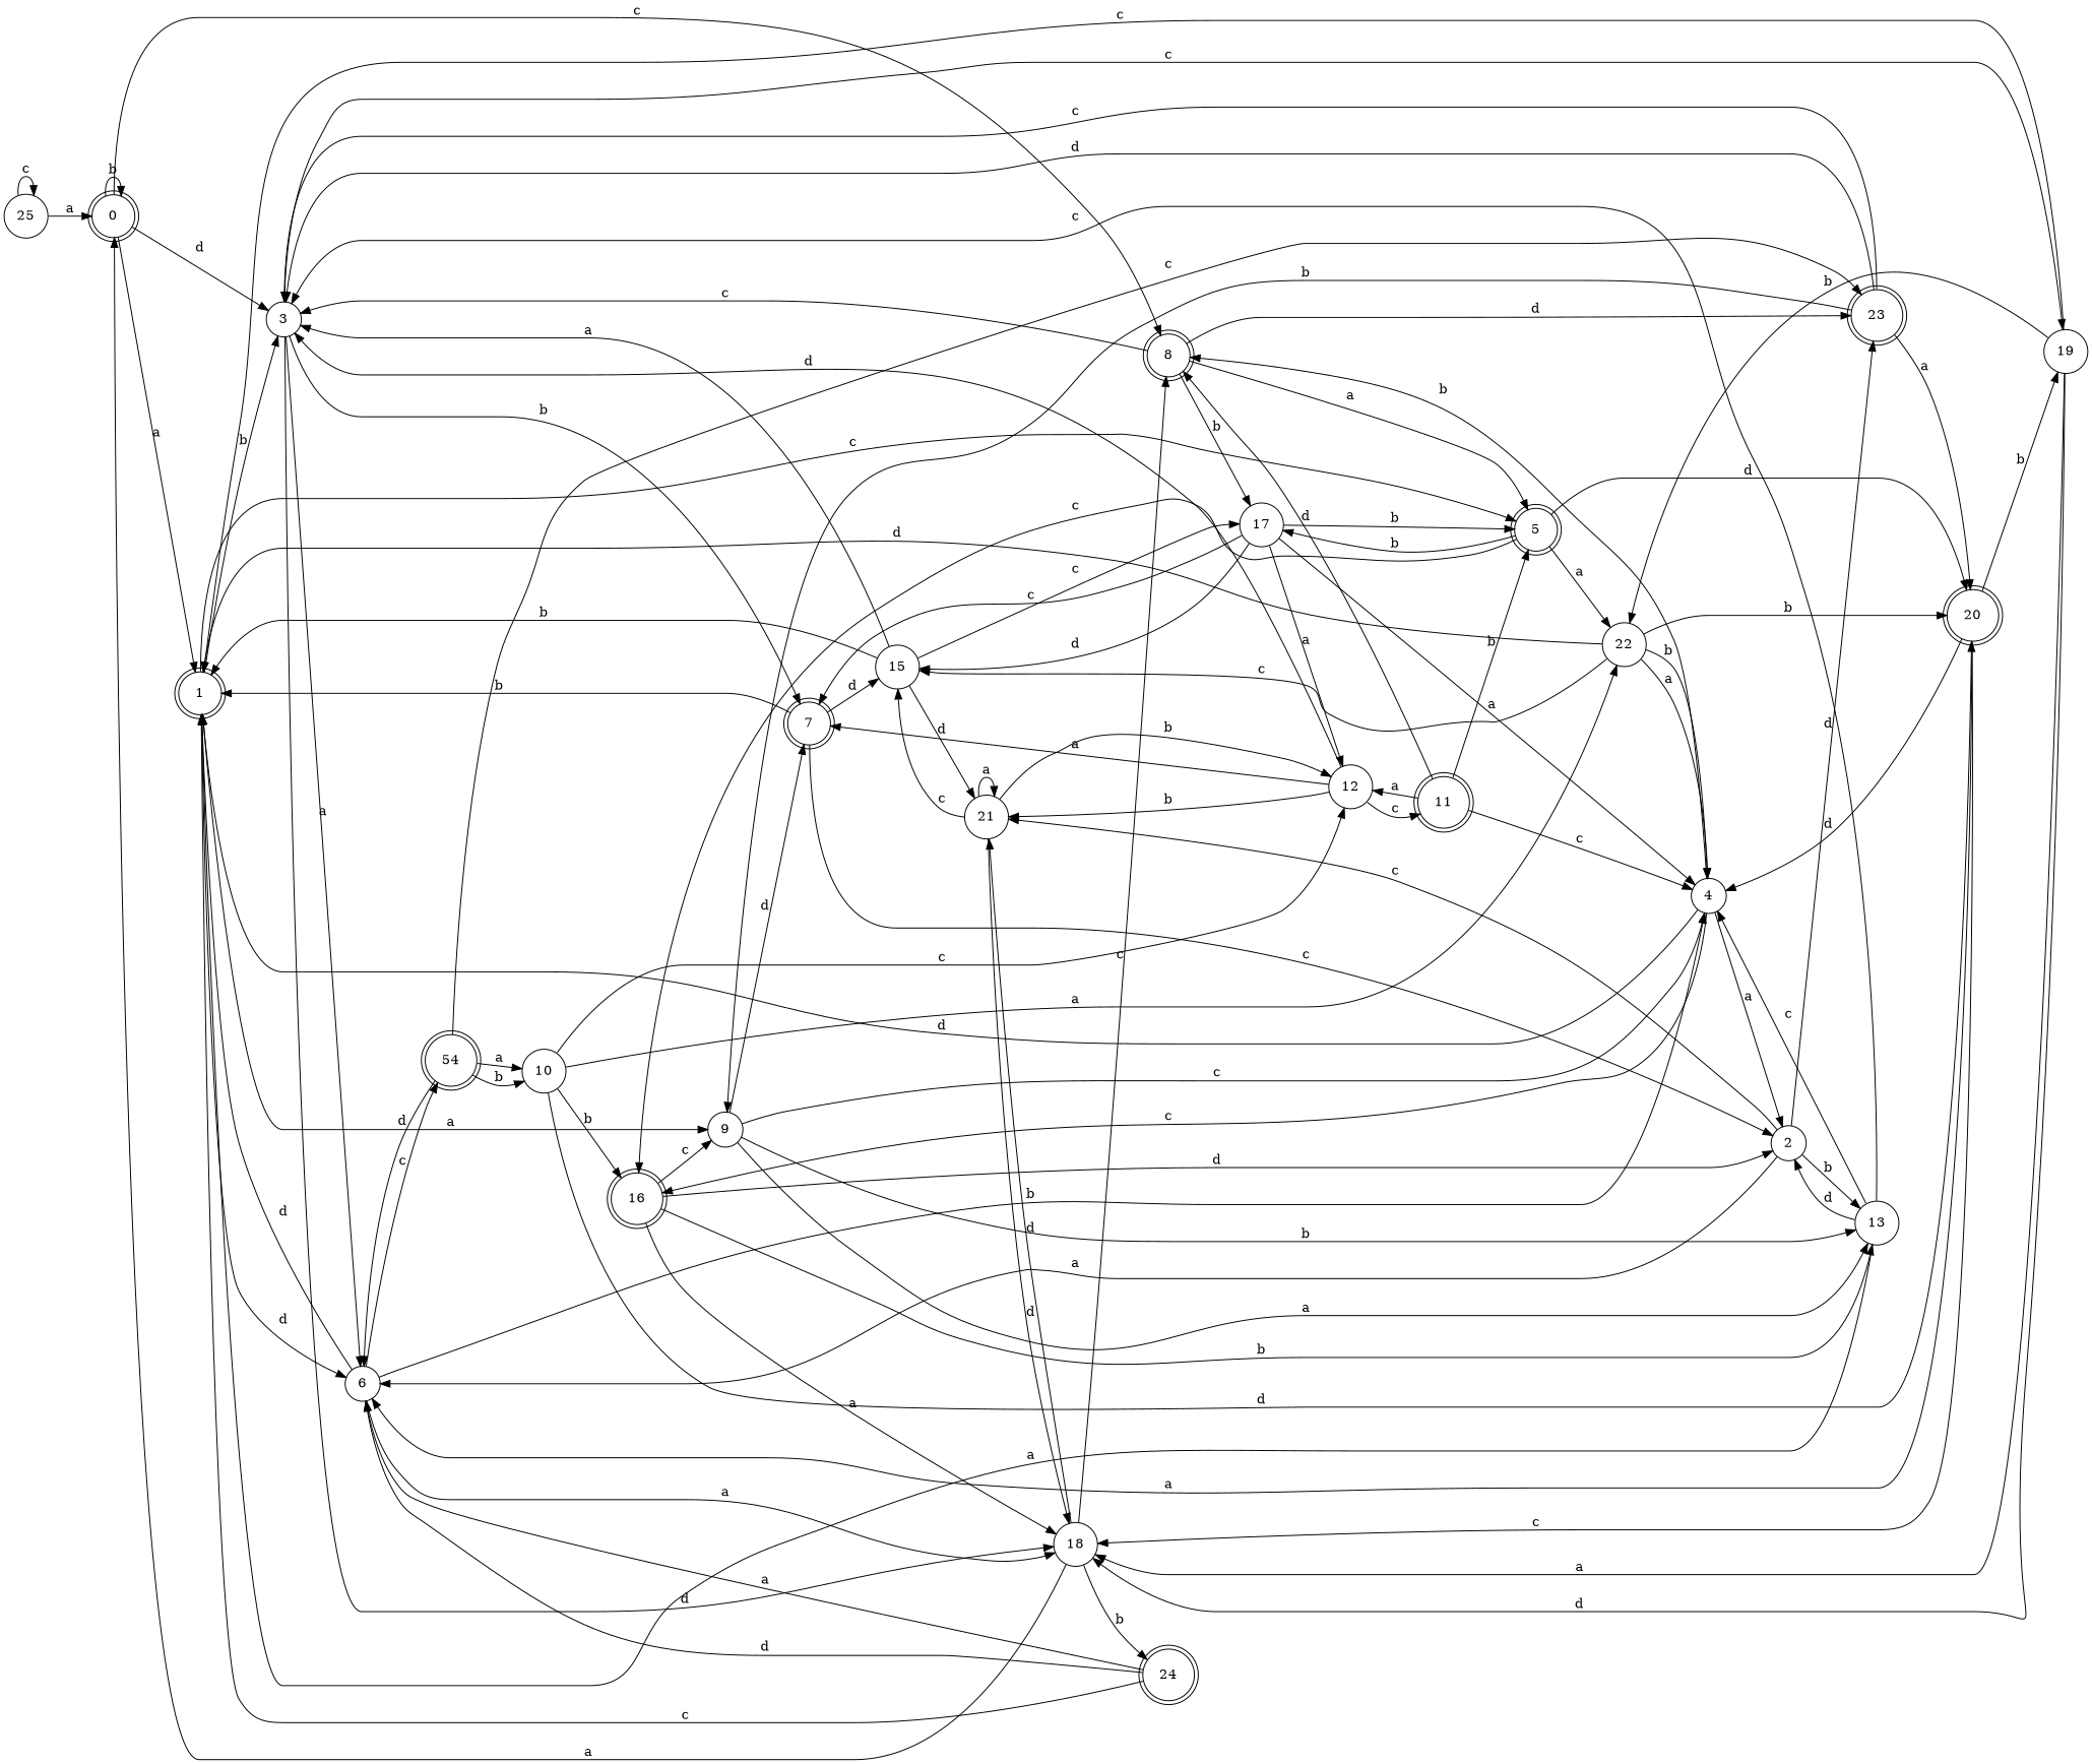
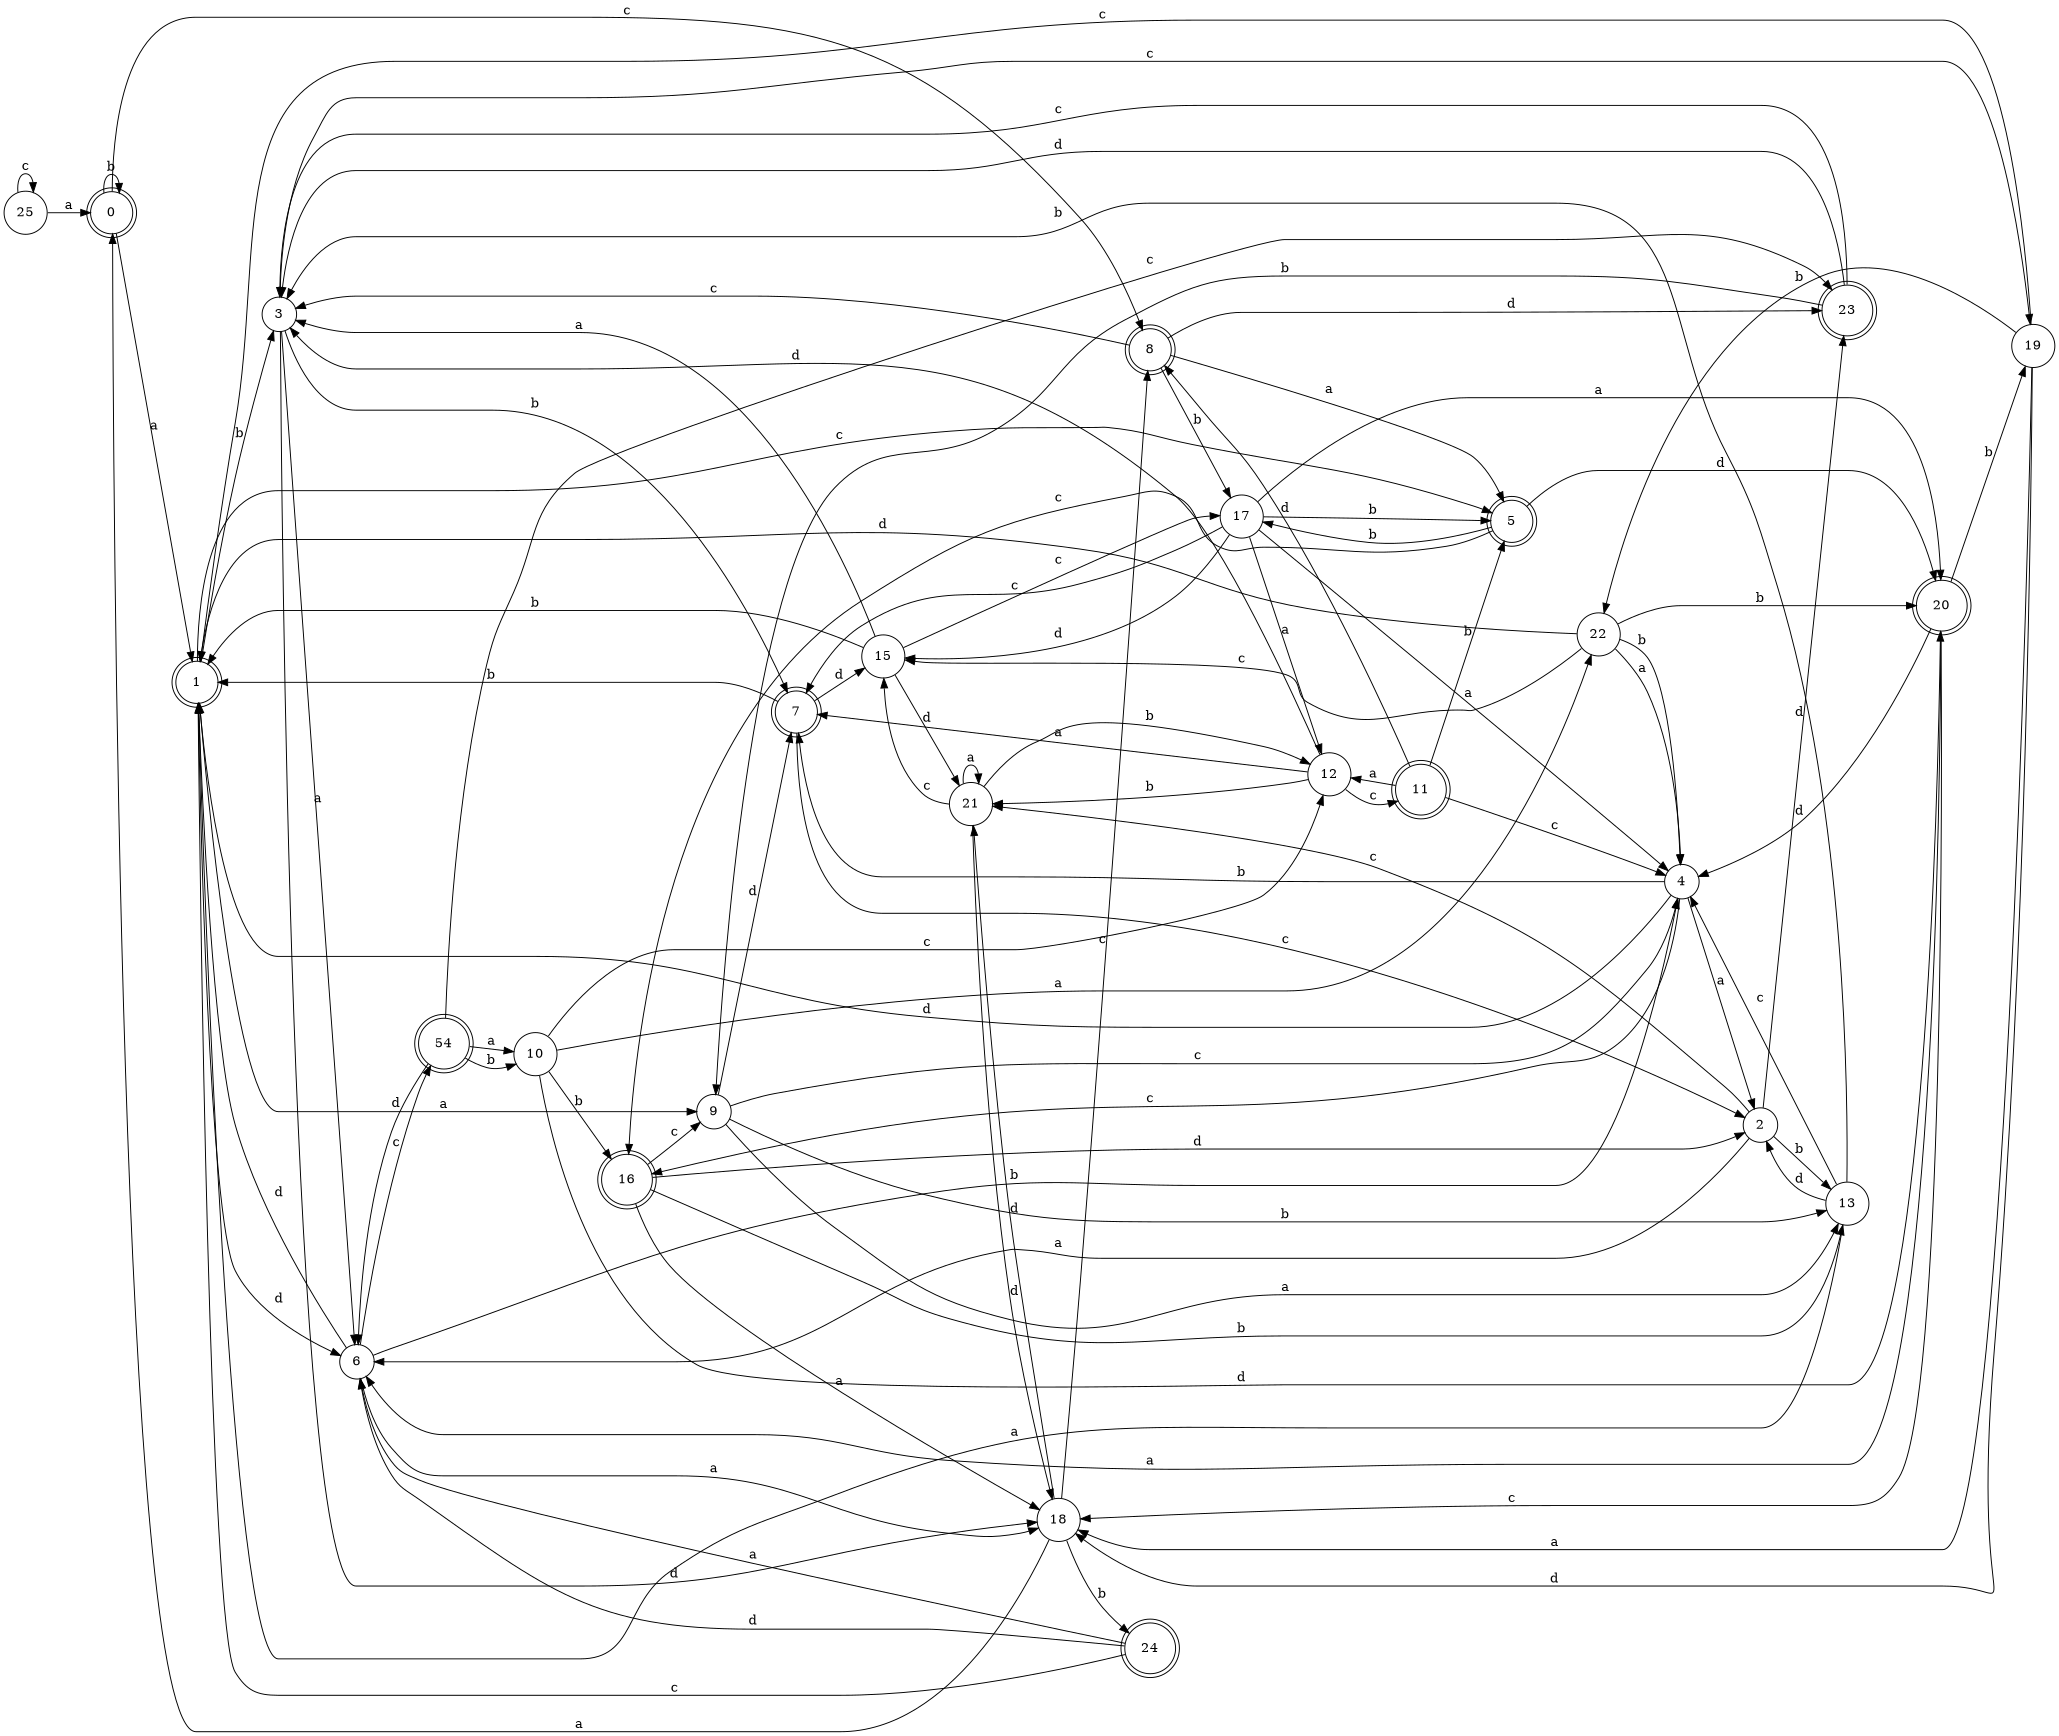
  digraph {
    rankdir=LR
    node [color=black fillcolor=white shape=circle style=filled]
    n1 [label=0 shape=doublecircle style="rounded,filled"]
    n2 [label=1 shape=doublecircle style="rounded,filled"]
    n3 [label=3]
    n4 [label=8 shape=doublecircle style="rounded,filled"]
    n5 [label=5 shape=doublecircle style="rounded,filled"]
    n6 [label=6]
    n7 [label=9]
    n8 [label=7 shape=doublecircle style="rounded,filled"]
    n9 [label=18]
    n10 [label=19]
    n11 [label=23 shape=doublecircle style="rounded,filled"]
    n12 [label=17]
    n13 [label=16 shape=doublecircle style="rounded,filled"]
    n14 [label=20 shape=doublecircle style="rounded,filled"]
    n15 [label=22]
    n16 [label=4]
    n17 [label=54 shape=doublecircle style="rounded,filled"]
    n18 [label=13]
    n19 [label=2]
    n20 [label=21]
    n21 [label=12]
    n22 [label=15]
    n23 [label=24 shape=doublecircle style="rounded,filled"]
    n24 [label=10]
    n25 [label=11 shape=doublecircle style="rounded,filled"]
    n26 [label=25]
    n1 -> n1 [label=b]
    n1 -> n2 [label=a]
-   n1 -> n3 [label=d]
    n1 -> n4 [label=c]
    n2 -> n3 [label=b]
    n2 -> n5 [label=c]
    n2 -> n6 [label=d]
    n2 -> n7 [label=a]
    n3 -> n6 [label=a]
    n3 -> n8 [label=b]
    n3 -> n9 [label=d]
    n3 -> n10 [label=c]
    n4 -> n3 [label=c]
    n4 -> n5 [label=a]
    n4 -> n11 [label=d]
    n4 -> n12 [label=b]
    n5 -> n12 [label=b]
    n5 -> n13 [label=c]
    n5 -> n14 [label=d]
-   n5 -> n15 [label=a]
    n6 -> n2 [label=d]
    n6 -> n9 [label=a]
    n6 -> n16 [label=b]
    n6 -> n17 [label=c]
    n7 -> n8 [label=d]
    n7 -> n16 [label=c]
    n7 -> n18 [label=a]
    n7 -> n18 [label=b]
    n8 -> n2 [label=b]
    n8 -> n19 [label=c]
    n8 -> n22 [label=d]
    n9 -> n1 [label=a]
    n9 -> n4 [label=c]
    n9 -> n20 [label=d]
    n9 -> n23 [label=b]
    n10 -> n2 [label=c]
    n10 -> n9 [label=a]
    n10 -> n9 [label=d]
    n10 -> n15 [label=b]
    n11 -> n3 [label=c]
    n11 -> n3 [label=d]
    n11 -> n7 [label=b]
-   n11 -> n14 [label=a]
+   n12 -> n14 [label=a]
    n12 -> n5 [label=b]
    n12 -> n8 [label=c]
    n12 -> n16 [label=a]
    n12 -> n21 [label=a]
    n12 -> n22 [label=d]
    n13 -> n7 [label=c]
    n13 -> n9 [label=a]
    n13 -> n18 [label=b]
    n13 -> n19 [label=d]
    n14 -> n6 [label=a]
    n14 -> n9 [label=c]
    n14 -> n10 [label=b]
    n14 -> n16 [label=d]
    n15 -> n2 [label=d]
    n15 -> n14 [label=b]
    n15 -> n16 [label=a]
    n15 -> n16 [label=b]
    n15 -> n22 [label=c]
    n16 -> n2 [label=d]
-   n16 -> n4 [label=b]
+   n16 -> n8 [label=b]
    n16 -> n13 [label=c]
    n16 -> n19 [label=a]
    n17 -> n6 [label=d]
    n17 -> n11 [label=c]
    n17 -> n24 [label=a]
    n17 -> n24 [label=b]
    n18 -> n2 [label=a]
-   n18 -> n3 [label=c]
+   n18 -> n3 [label=b]
    n18 -> n16 [label=c]
    n18 -> n19 [label=d]
    n19 -> n6 [label=a]
    n19 -> n11 [label=d]
    n19 -> n18 [label=b]
    n19 -> n20 [label=c]
    n20 -> n9 [label=d]
    n20 -> n20 [label=a]
    n20 -> n21 [label=b]
    n20 -> n22 [label=c]
    n21 -> n3 [label=d]
    n21 -> n8 [label=a]
    n21 -> n20 [label=b]
    n21 -> n25 [label=c]
    n22 -> n2 [label=b]
    n22 -> n3 [label=a]
    n22 -> n12 [label=c]
    n22 -> n20 [label=d]
    n23 -> n2 [label=c]
    n23 -> n6 [label=a]
    n23 -> n6 [label=d]
    n24 -> n13 [label=b]
    n24 -> n14 [label=d]
    n24 -> n15 [label=a]
    n24 -> n21 [label=c]
    n25 -> n4 [label=d]
    n25 -> n5 [label=b]
    n25 -> n16 [label=c]
    n25 -> n21 [label=a]
    n26 -> n1 [label=a]
    n26 -> n26 [label=c]
  }
